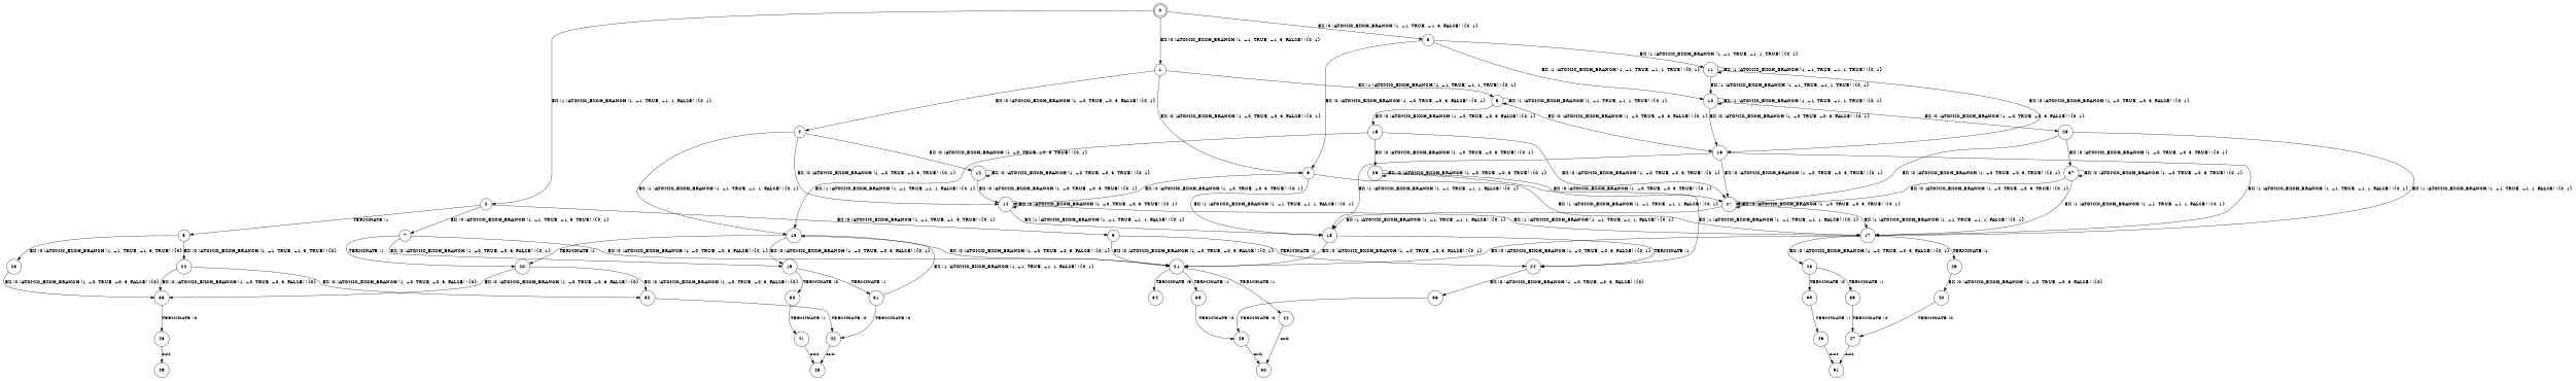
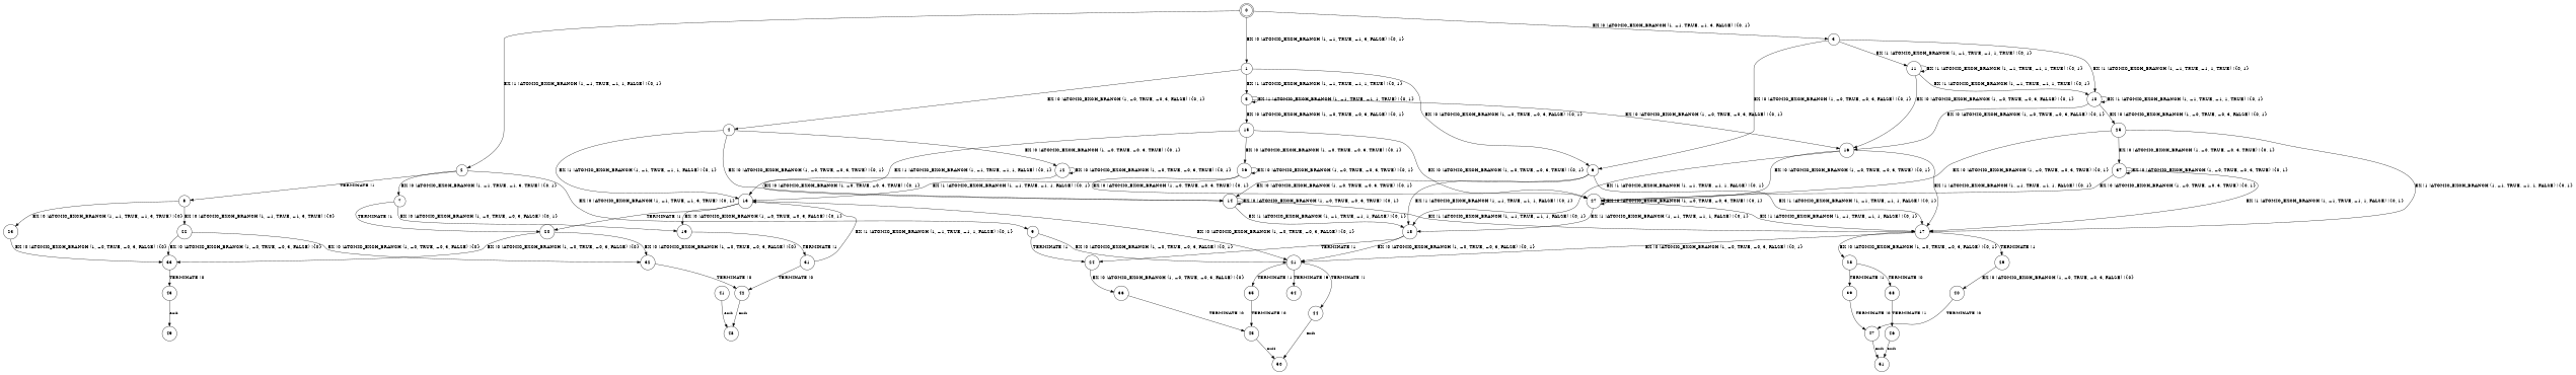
  digraph {
    node [shape=circle]
    0 [peripheries=2]
    1
    2
    3
    4
    5
    6
    7
    8
    9
    10
    11
    12
    13
    14
    15
    16
    17
    18
    19
    20
    21
    22
    23
    24
    25
    26
    27
    28
    29
-   30
    31
    32
    33
    34
    35
    44
    36
    37
    38
    39
    40
    41
    42
    43
    45
    46
    47
    48
    49
    50
    51
    0 -> 1 [label="EX !0 !ATOMIC_EXCH_BRANCH (1, +1, TRUE, +1, 3, FALSE) !{0, 1}"]
    0 -> 2 [label="EX !1 !ATOMIC_EXCH_BRANCH (1, +1, TRUE, +1, 1, FALSE) !{0, 1}"]
    0 -> 3 [label="EX !0 !ATOMIC_EXCH_BRANCH (1, +1, TRUE, +1, 3, FALSE) !{0, 1}"]
    1 -> 4 [label="EX !0 !ATOMIC_EXCH_BRANCH (1, +0, TRUE, +0, 3, FALSE) !{0, 1}"]
    1 -> 5 [label="EX !1 !ATOMIC_EXCH_BRANCH (1, +1, TRUE, +1, 1, TRUE) !{0, 1}"]
    1 -> 6 [label="EX !0 !ATOMIC_EXCH_BRANCH (1, +0, TRUE, +0, 3, FALSE) !{0, 1}"]
    2 -> 7 [label="EX !0 !ATOMIC_EXCH_BRANCH (1, +1, TRUE, +1, 3, TRUE) !{0, 1}"]
    2 -> 8 [label="TERMINATE !1"]
    2 -> 9 [label="EX !0 !ATOMIC_EXCH_BRANCH (1, +1, TRUE, +1, 3, TRUE) !{0, 1}"]
    3 -> 6 [label="EX !0 !ATOMIC_EXCH_BRANCH (1, +0, TRUE, +0, 3, FALSE) !{0, 1}"]
    3 -> 10 [label="EX !1 !ATOMIC_EXCH_BRANCH (1, +1, TRUE, +1, 1, TRUE) !{0, 1}"]
    3 -> 11 [label="EX !1 !ATOMIC_EXCH_BRANCH (1, +1, TRUE, +1, 1, TRUE) !{0, 1}"]
    4 -> 12 [label="EX !0 !ATOMIC_EXCH_BRANCH (1, +0, TRUE, +0, 3, TRUE) !{0, 1}"]
    4 -> 13 [label="EX !1 !ATOMIC_EXCH_BRANCH (1, +1, TRUE, +1, 1, FALSE) !{0, 1}"]
    4 -> 14 [label="EX !0 !ATOMIC_EXCH_BRANCH (1, +0, TRUE, +0, 3, TRUE) !{0, 1}"]
    5 -> 5 [label="EX !1 !ATOMIC_EXCH_BRANCH (1, +1, TRUE, +1, 1, TRUE) !{0, 1}"]
    5 -> 15 [label="EX !0 !ATOMIC_EXCH_BRANCH (1, +0, TRUE, +0, 3, FALSE) !{0, 1}"]
    5 -> 16 [label="EX !0 !ATOMIC_EXCH_BRANCH (1, +0, TRUE, +0, 3, FALSE) !{0, 1}"]
    6 -> 14 [label="EX !0 !ATOMIC_EXCH_BRANCH (1, +0, TRUE, +0, 3, TRUE) !{0, 1}"]
    6 -> 17 [label="EX !1 !ATOMIC_EXCH_BRANCH (1, +1, TRUE, +1, 1, FALSE) !{0, 1}"]
    6 -> 18 [label="EX !1 !ATOMIC_EXCH_BRANCH (1, +1, TRUE, +1, 1, FALSE) !{0, 1}"]
    7 -> 19 [label="EX !0 !ATOMIC_EXCH_BRANCH (1, +0, TRUE, +0, 3, FALSE) !{0, 1}"]
    7 -> 20 [label="TERMINATE !1"]
-   7 -> 21 [label="EX !0 !ATOMIC_EXCH_BRANCH (1, +0, TRUE, +0, 3, FALSE) !{0, 1}"]
    8 -> 22 [label="EX !0 !ATOMIC_EXCH_BRANCH (1, +1, TRUE, +1, 3, TRUE) !{0}"]
    8 -> 23 [label="EX !0 !ATOMIC_EXCH_BRANCH (1, +1, TRUE, +1, 3, TRUE) !{0}"]
    9 -> 21 [label="EX !0 !ATOMIC_EXCH_BRANCH (1, +0, TRUE, +0, 3, FALSE) !{0, 1}"]
    9 -> 24 [label="TERMINATE !1"]
    10 -> 10 [label="EX !1 !ATOMIC_EXCH_BRANCH (1, +1, TRUE, +1, 1, TRUE) !{0, 1}"]
    10 -> 16 [label="EX !0 !ATOMIC_EXCH_BRANCH (1, +0, TRUE, +0, 3, FALSE) !{0, 1}"]
    10 -> 25 [label="EX !0 !ATOMIC_EXCH_BRANCH (1, +0, TRUE, +0, 3, FALSE) !{0, 1}"]
    11 -> 10 [label="EX !1 !ATOMIC_EXCH_BRANCH (1, +1, TRUE, +1, 1, TRUE) !{0, 1}"]
    11 -> 11 [label="EX !1 !ATOMIC_EXCH_BRANCH (1, +1, TRUE, +1, 1, TRUE) !{0, 1}"]
    11 -> 16 [label="EX !0 !ATOMIC_EXCH_BRANCH (1, +0, TRUE, +0, 3, FALSE) !{0, 1}"]
    12 -> 12 [label="EX !0 !ATOMIC_EXCH_BRANCH (1, +0, TRUE, +0, 3, TRUE) !{0, 1}"]
    12 -> 14 [label="EX !0 !ATOMIC_EXCH_BRANCH (1, +0, TRUE, +0, 3, TRUE) !{0, 1}"]
    13 -> 19 [label="EX !0 !ATOMIC_EXCH_BRANCH (1, +0, TRUE, +0, 3, FALSE) !{0, 1}"]
    13 -> 20 [label="TERMINATE !1"]
    13 -> 21 [label="EX !0 !ATOMIC_EXCH_BRANCH (1, +0, TRUE, +0, 3, FALSE) !{0, 1}"]
    14 -> 14 [label="EX !0 !ATOMIC_EXCH_BRANCH (1, +0, TRUE, +0, 3, TRUE) !{0, 1}"]
    14 -> 17 [label="EX !1 !ATOMIC_EXCH_BRANCH (1, +1, TRUE, +1, 1, FALSE) !{0, 1}"]
    14 -> 18 [label="EX !1 !ATOMIC_EXCH_BRANCH (1, +1, TRUE, +1, 1, FALSE) !{0, 1}"]
    15 -> 13 [label="EX !1 !ATOMIC_EXCH_BRANCH (1, +1, TRUE, +1, 1, FALSE) !{0, 1}"]
    15 -> 26 [label="EX !0 !ATOMIC_EXCH_BRANCH (1, +0, TRUE, +0, 3, TRUE) !{0, 1}"]
    15 -> 27 [label="EX !0 !ATOMIC_EXCH_BRANCH (1, +0, TRUE, +0, 3, TRUE) !{0, 1}"]
    16 -> 17 [label="EX !1 !ATOMIC_EXCH_BRANCH (1, +1, TRUE, +1, 1, FALSE) !{0, 1}"]
    16 -> 18 [label="EX !1 !ATOMIC_EXCH_BRANCH (1, +1, TRUE, +1, 1, FALSE) !{0, 1}"]
    16 -> 27 [label="EX !0 !ATOMIC_EXCH_BRANCH (1, +0, TRUE, +0, 3, TRUE) !{0, 1}"]
    17 -> 21 [label="EX !0 !ATOMIC_EXCH_BRANCH (1, +0, TRUE, +0, 3, FALSE) !{0, 1}"]
    17 -> 28 [label="EX !0 !ATOMIC_EXCH_BRANCH (1, +0, TRUE, +0, 3, FALSE) !{0, 1}"]
    17 -> 29 [label="TERMINATE !1"]
    18 -> 21 [label="EX !0 !ATOMIC_EXCH_BRANCH (1, +0, TRUE, +0, 3, FALSE) !{0, 1}"]
    18 -> 24 [label="TERMINATE !1"]
-   19 -> 30 [label="TERMINATE !0"]
    19 -> 31 [label="TERMINATE !1"]
    20 -> 32 [label="EX !0 !ATOMIC_EXCH_BRANCH (1, +0, TRUE, +0, 3, FALSE) !{0}"]
    20 -> 33 [label="EX !0 !ATOMIC_EXCH_BRANCH (1, +0, TRUE, +0, 3, FALSE) !{0}"]
    21 -> 34 [label="TERMINATE !9"]
    21 -> 35 [label="TERMINATE !1"]
    21 -> 44 [label="TERMINATE !1"]
    22 -> 32 [label="EX !0 !ATOMIC_EXCH_BRANCH (1, +0, TRUE, +0, 3, FALSE) !{0}"]
    22 -> 33 [label="EX !0 !ATOMIC_EXCH_BRANCH (1, +0, TRUE, +0, 3, FALSE) !{0}"]
    23 -> 33 [label="EX !0 !ATOMIC_EXCH_BRANCH (1, +0, TRUE, +0, 3, FALSE) !{0}"]
    24 -> 36 [label="EX !0 !ATOMIC_EXCH_BRANCH (1, +0, TRUE, +0, 3, FALSE) !{0}"]
    25 -> 17 [label="EX !1 !ATOMIC_EXCH_BRANCH (1, +1, TRUE, +1, 1, FALSE) !{0, 1}"]
    25 -> 27 [label="EX !0 !ATOMIC_EXCH_BRANCH (1, +0, TRUE, +0, 3, TRUE) !{0, 1}"]
    25 -> 37 [label="EX !0 !ATOMIC_EXCH_BRANCH (1, +0, TRUE, +0, 3, TRUE) !{0, 1}"]
-   26 -> 24 [label="EX !1 !ATOMIC_EXCH_BRANCH (1, +1, TRUE, +1, 1, FALSE) !{0, 1}"]
+   26 -> 13 [label="EX !1 !ATOMIC_EXCH_BRANCH (1, +1, TRUE, +1, 1, FALSE) !{0, 1}"]
    26 -> 26 [label="EX !0 !ATOMIC_EXCH_BRANCH (1, +0, TRUE, +0, 3, TRUE) !{0, 1}"]
    26 -> 27 [label="EX !0 !ATOMIC_EXCH_BRANCH (1, +0, TRUE, +0, 3, TRUE) !{0, 1}"]
    27 -> 17 [label="EX !1 !ATOMIC_EXCH_BRANCH (1, +1, TRUE, +1, 1, FALSE) !{0, 1}"]
    27 -> 18 [label="EX !1 !ATOMIC_EXCH_BRANCH (1, +1, TRUE, +1, 1, FALSE) !{0, 1}"]
    27 -> 27 [label="EX !0 !ATOMIC_EXCH_BRANCH (1, +0, TRUE, +0, 3, TRUE) !{0, 1}"]
    28 -> 38 [label="TERMINATE !0"]
    28 -> 39 [label="TERMINATE !1"]
    29 -> 40 [label="EX !0 !ATOMIC_EXCH_BRANCH (1, +0, TRUE, +0, 3, FALSE) !{0}"]
-   30 -> 41 [label="TERMINATE !1"]
    31 -> 13 [label="EX !1 !ATOMIC_EXCH_BRANCH (1, +1, TRUE, +1, 1, FALSE) !{0, 1}"]
    31 -> 42 [label="TERMINATE !0"]
    32 -> 42 [label="TERMINATE !0"]
    33 -> 43 [label="TERMINATE !0"]
    35 -> 45 [label="TERMINATE !0"]
    44 -> 50 [label=exit]
    36 -> 45 [label="TERMINATE !0"]
    37 -> 17 [label="EX !1 !ATOMIC_EXCH_BRANCH (1, +1, TRUE, +1, 1, FALSE) !{0, 1}"]
    37 -> 27 [label="EX !0 !ATOMIC_EXCH_BRANCH (1, +0, TRUE, +0, 3, TRUE) !{0, 1}"]
    37 -> 37 [label="EX !0 !ATOMIC_EXCH_BRANCH (1, +0, TRUE, +0, 3, TRUE) !{0, 1}"]
    38 -> 46 [label="TERMINATE !1"]
    39 -> 47 [label="TERMINATE !0"]
    40 -> 47 [label="TERMINATE !0"]
    41 -> 48 [label=exit]
    42 -> 48 [label=exit]
    43 -> 49 [label=exit]
    45 -> 50 [label=exit]
    46 -> 51 [label=exit]
    47 -> 51 [label=exit]
  }
